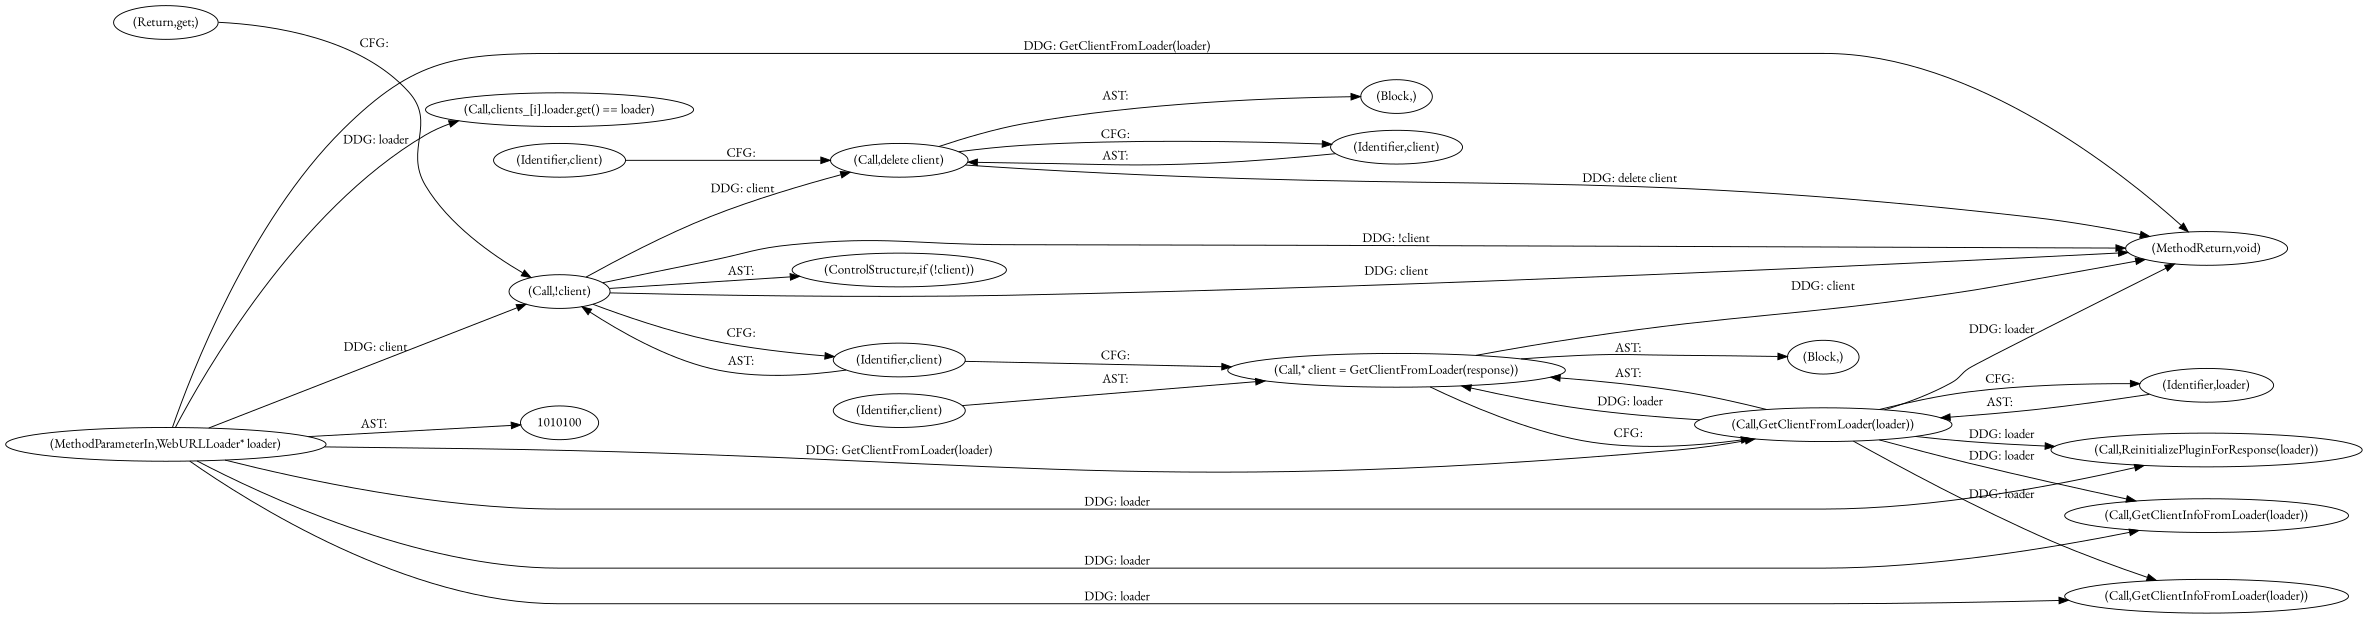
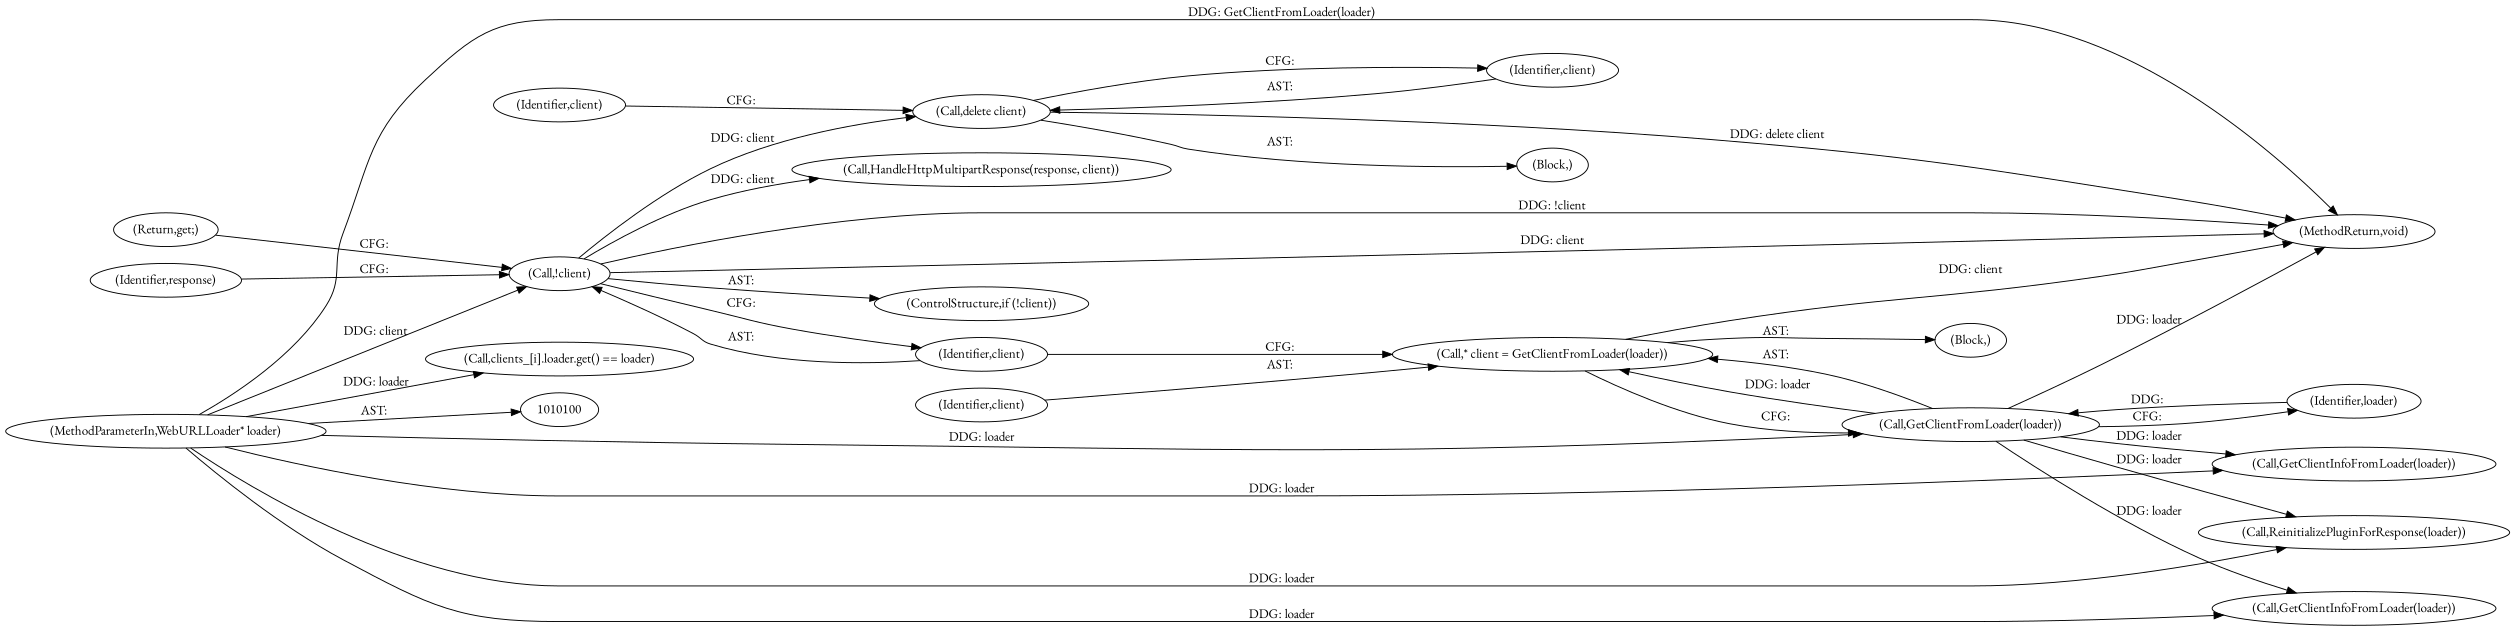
  digraph {
    fontname="EB Garamond"
    rankdir=LR
    node [fontname="EB Garamond"]
    edge [fontname="EB Garamond"]
    n1 [label="(Call,delete client)"]
    n2 [label="(Block,)"]
    n3 [label="(MethodReturn,void)"]
    n4 [label="(Identifier,client)"]
    n5 [label="(Call,!client)"]
    n6 [label="(ControlStructure,if (!client))"]
+   n7 [label="(Call,HandleHttpMultipartResponse(response, client))"]
    n8 [label="(Identifier,client)"]
-   n9 [label="(Call,* client = GetClientFromLoader(response))"]
+   n9 [label="(Call,* client = GetClientFromLoader(loader))"]
    n10 [label="(Call,GetClientFromLoader(loader))"]
    n11 [label="(Block,)"]
    n12 [label="(Identifier,loader)"]
    n13 [label="(Call,GetClientInfoFromLoader(loader))"]
    n14 [label="(Call,GetClientInfoFromLoader(loader))"]
    n15 [label="(Call,ReinitializePluginForResponse(loader))"]
    n16 [label="(MethodParameterIn,WebURLLoader* loader)"]
    n17 [label="(Call,clients_[i].loader.get() == loader)"]
    n18 [label=1010100]
    n19 [label="(Identifier,client)"]
    n20 [label="(Return,get;)"]
+   n21 [label="(Identifier,response)"]
    n22 [label="(Identifier,client)"]
    n1 -> n2 [label="AST: "]
    n1 -> n3 [label="DDG: delete client"]
    n1 -> n4 [label="CFG: "]
    n4 -> n1 [label="AST: "]
    n5 -> n1 [label="DDG: client"]
    n5 -> n3 [label="DDG: !client"]
    n5 -> n3 [label="DDG: client"]
    n5 -> n6 [label="AST: "]
+   n5 -> n7 [label="DDG: client"]
    n5 -> n8 [label="CFG: "]
    n8 -> n5 [label="AST: "]
    n8 -> n9 [label="CFG: "]
    n9 -> n3 [label="DDG: client"]
    n9 -> n10 [label="CFG: "]
    n9 -> n11 [label="AST: "]
    n10 -> n3 [label="DDG: loader"]
    n10 -> n9 [label="AST: "]
    n10 -> n9 [label="DDG: loader"]
    n10 -> n12 [label="CFG: "]
    n10 -> n13 [label="DDG: loader"]
    n10 -> n14 [label="DDG: loader"]
    n10 -> n15 [label="DDG: loader"]
-   n12 -> n10 [label="AST: "]
+   n12 -> n10 [label="DDG: "]
    n16 -> n3 [label="DDG: GetClientFromLoader(loader)"]
    n16 -> n5 [label="DDG: client"]
-   n16 -> n10 [label="DDG: GetClientFromLoader(loader)"]
+   n16 -> n10 [label="DDG: loader"]
    n16 -> n13 [label="DDG: loader"]
    n16 -> n14 [label="DDG: loader"]
    n16 -> n15 [label="DDG: loader"]
    n16 -> n17 [label="DDG: loader"]
    n16 -> n18 [label="AST: "]
    n19 -> n9 [label="AST: "]
    n20 -> n5 [label="CFG: "]
+   n21 -> n5 [label="CFG: "]
    n22 -> n1 [label="CFG: "]
  }
